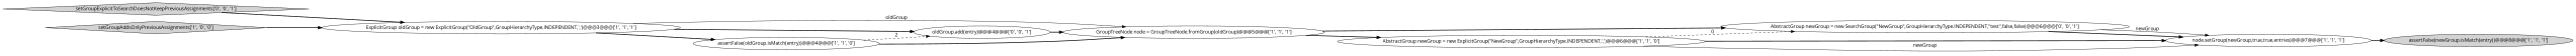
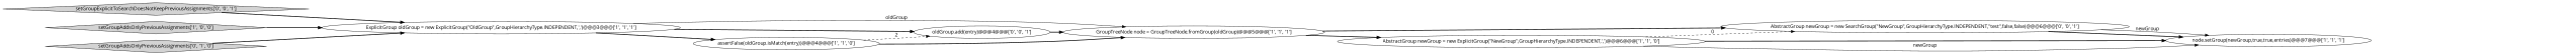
  digraph {
    fontname="Open Sans"
    rankdir=LR
    node [fillcolor=white fontname="Open Sans" shape=ellipse style=filled]
    edge [fontname="Open Sans" style=bold]
    n1 [label="ExplicitGroup oldGroup = new ExplicitGroup(\"OldGroup\",GroupHierarchyType.INDEPENDENT,',')@@@3@@@['1', '1', '1']"]
    n2 [label="oldGroup.add(entry)@@@4@@@['0', '0', '1']"]
    n3 [label="GroupTreeNode node = GroupTreeNode.fromGroup(oldGroup)@@@5@@@['1', '1', '1']"]
    n4 [label="assertFalse(oldGroup.isMatch(entry))@@@4@@@['1', '1', '0']"]
    n5 [label="AbstractGroup newGroup = new SearchGroup(\"NewGroup\",GroupHierarchyType.INDEPENDENT,\"test\",false,false)@@@6@@@['0', '0', '1']"]
    n6 [label="AbstractGroup newGroup = new ExplicitGroup(\"NewGroup\",GroupHierarchyType.INDEPENDENT,',')@@@6@@@['1', '1', '0']"]
    n7 [fillcolor=lightgray label="setGroupExplicitToSearchDoesNotKeepPreviousAssignments['0', '0', '1']" shape=diamond]
    n8 [label="node.setGroup(newGroup,true,true,entries)@@@7@@@['1', '1', '1']"]
-   n9 [fillcolor=lightgray label="assertFalse(newGroup.isMatch(entry))@@@8@@@['1', '1', '1']"]
    n10 [fillcolor=lightgray label="setGroupAddsOnlyPreviousAssignments['1', '0', '0']" shape=diamond]
+   n11 [fillcolor=lightgray label="setGroupAddsOnlyPreviousAssignments['0', '1', '0']" shape=diamond]
    n1 -> n2
    n1 -> n3 [label=oldGroup style=solid]
    n1 -> n4
    n2 -> n3
    n3 -> n5
    n3 -> n6
    n4 -> n2 [label=2 style=dashed]
    n4 -> n3
    n5 -> n8 [label=newGroup style=solid]
    n5 -> n8
    n6 -> n5 [label=0 style=dashed]
    n6 -> n8
    n6 -> n8 [label=newGroup style=solid]
    n7 -> n1
-   n8 -> n9
    n10 -> n1
+   n11 -> n1
  }
